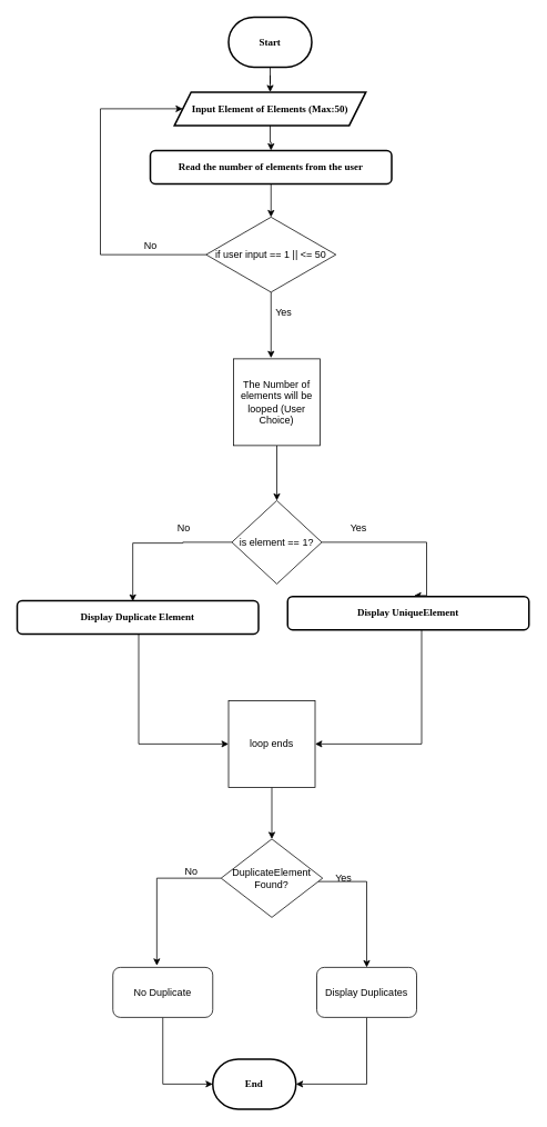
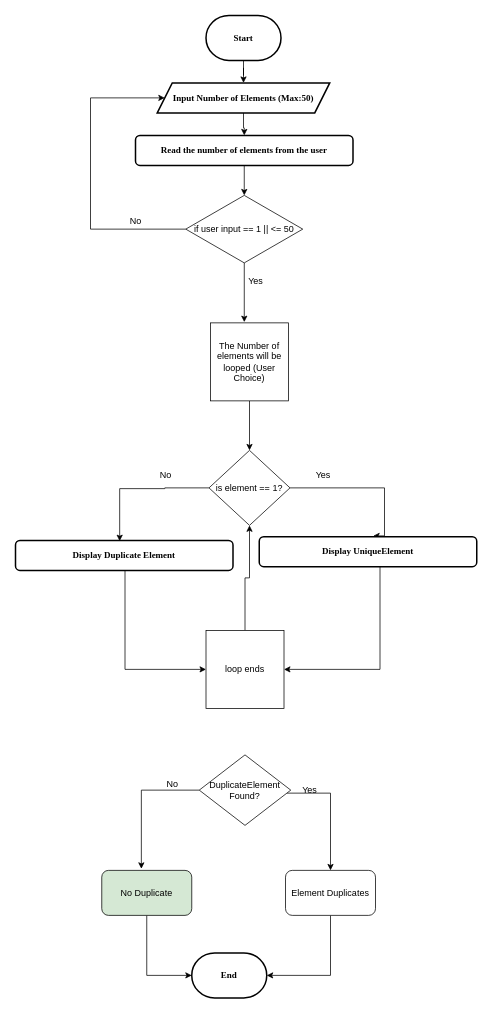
  <mxCell id="0" />
  <mxCell id="1" parent="0" />
  <mxCell id="2" value="" style="edgeStyle=orthogonalEdgeStyle;rounded=0;orthogonalLoop=1;jettySize=auto;html=1;fontFamily=Garamond;fontStyle=1" edge="1" parent="1" source="3" target="5"><mxGeometry relative="1" as="geometry" /></mxCell>
  <mxCell id="3" value="Start" style="strokeWidth=2;html=1;shape=mxgraph.flowchart.terminator;whiteSpace=wrap;fontFamily=Garamond;fontStyle=1" vertex="1" parent="1"><mxGeometry x="274" y="20" width="100" height="60" as="geometry" /></mxCell>
  <mxCell id="4" value="" style="edgeStyle=orthogonalEdgeStyle;rounded=0;orthogonalLoop=1;jettySize=auto;html=1;fontFamily=Garamond;fontStyle=1" edge="1" parent="1" source="5" target="7"><mxGeometry relative="1" as="geometry" /></mxCell>
- <mxCell id="5" value="Input Element of Elements (Max:50)" style="shape=parallelogram;perimeter=parallelogramPerimeter;whiteSpace=wrap;html=1;fixedSize=1;strokeWidth=2;fontFamily=Garamond;fontStyle=1" vertex="1" parent="1"><mxGeometry x="209" y="110" width="230" height="40" as="geometry" /></mxCell>
+ <mxCell id="5" value="Input Number of Elements (Max:50)" style="shape=parallelogram;perimeter=parallelogramPerimeter;whiteSpace=wrap;html=1;fixedSize=1;strokeWidth=2;fontFamily=Garamond;fontStyle=1" vertex="1" parent="1"><mxGeometry x="209" y="110" width="230" height="40" as="geometry" /></mxCell>
  <mxCell id="6" style="edgeStyle=orthogonalEdgeStyle;rounded=0;orthogonalLoop=1;jettySize=auto;html=1;" edge="1" parent="1" source="7" target="10"><mxGeometry relative="1" as="geometry" /></mxCell>
  <mxCell id="7" value="Read the number of elements from the user" style="rounded=1;whiteSpace=wrap;html=1;strokeWidth=2;fontFamily=Garamond;fontStyle=1" vertex="1" parent="1"><mxGeometry x="180" y="180" width="290" height="40" as="geometry" /></mxCell>
  <mxCell id="8" style="edgeStyle=orthogonalEdgeStyle;rounded=0;orthogonalLoop=1;jettySize=auto;html=1;" edge="1" parent="1" source="10" target="5"><mxGeometry relative="1" as="geometry"><mxPoint x="120" y="160" as="targetPoint" /><Array as="points"><mxPoint x="120" y="305" /><mxPoint x="120" y="130" /></Array></mxGeometry></mxCell>
  <mxCell id="9" style="edgeStyle=orthogonalEdgeStyle;rounded=0;orthogonalLoop=1;jettySize=auto;html=1;entryX=0.433;entryY=-0.01;entryDx=0;entryDy=0;entryPerimeter=0;" edge="1" parent="1" source="10" target="13"><mxGeometry relative="1" as="geometry" /></mxCell>
  <mxCell id="10" value="if user input == 1 || &amp;lt;= 50" style="rhombus;whiteSpace=wrap;html=1;" vertex="1" parent="1"><mxGeometry x="247" y="260" width="156" height="90" as="geometry" /></mxCell>
  <mxCell id="11" value="No" style="text;html=1;align=center;verticalAlign=middle;resizable=0;points=[];autosize=1;strokeColor=none;fillColor=none;" vertex="1" parent="1"><mxGeometry x="160" y="280" width="40" height="30" as="geometry" /></mxCell>
  <mxCell id="12" style="edgeStyle=orthogonalEdgeStyle;rounded=0;orthogonalLoop=1;jettySize=auto;html=1;" edge="1" parent="1" source="13" target="16"><mxGeometry relative="1" as="geometry"><mxPoint x="332" y="590" as="targetPoint" /></mxGeometry></mxCell>
  <mxCell id="13" value="The Number of elements will be looped (User Choice)" style="whiteSpace=wrap;html=1;aspect=fixed;" vertex="1" parent="1"><mxGeometry x="280" y="430" width="104" height="104" as="geometry" /></mxCell>
  <mxCell id="14" style="edgeStyle=orthogonalEdgeStyle;rounded=0;orthogonalLoop=1;jettySize=auto;html=1;entryX=0.524;entryY=-0.025;entryDx=0;entryDy=0;entryPerimeter=0;" edge="1" parent="1" source="16" target="18"><mxGeometry relative="1" as="geometry"><mxPoint x="510" y="710" as="targetPoint" /><Array as="points"><mxPoint x="512" y="650" /></Array></mxGeometry></mxCell>
  <mxCell id="15" style="edgeStyle=orthogonalEdgeStyle;rounded=0;orthogonalLoop=1;jettySize=auto;html=1;entryX=0.479;entryY=0.025;entryDx=0;entryDy=0;entryPerimeter=0;" edge="1" parent="1" source="16" target="34"><mxGeometry relative="1" as="geometry"><mxPoint x="160" y="700" as="targetPoint" /><Array as="points"><mxPoint x="219" y="650" /><mxPoint x="219" y="651" /><mxPoint x="159" y="651" /></Array></mxGeometry></mxCell>
  <mxCell id="16" value="is element == 1?" style="rhombus;whiteSpace=wrap;html=1;" vertex="1" parent="1"><mxGeometry x="278" y="600" width="108" height="100" as="geometry" /></mxCell>
  <mxCell id="17" style="edgeStyle=orthogonalEdgeStyle;rounded=0;orthogonalLoop=1;jettySize=auto;html=1;entryX=1;entryY=0.5;entryDx=0;entryDy=0;" edge="1" parent="1" source="18" target="20"><mxGeometry relative="1" as="geometry"><mxPoint x="505" y="900" as="targetPoint" /><Array as="points"><mxPoint x="506" y="892" /></Array></mxGeometry></mxCell>
  <mxCell id="18" value="Display UniqueElement" style="rounded=1;whiteSpace=wrap;html=1;strokeWidth=2;fontFamily=Garamond;fontStyle=1" vertex="1" parent="1"><mxGeometry x="345" y="715" width="290" height="40" as="geometry" /></mxCell>
- <mxCell id="19" value="" style="edgeStyle=orthogonalEdgeStyle;rounded=0;orthogonalLoop=1;jettySize=auto;html=1;" edge="1" parent="1" source="20" target="25"><mxGeometry relative="1" as="geometry" /></mxCell>
+ <mxCell id="19" value="" style="edgeStyle=orthogonalEdgeStyle;rounded=0;orthogonalLoop=1;jettySize=auto;html=1;" edge="1" parent="1" source="20" target="16"><mxGeometry relative="1" as="geometry" /></mxCell>
  <mxCell id="20" value="loop ends" style="whiteSpace=wrap;html=1;aspect=fixed;" vertex="1" parent="1"><mxGeometry x="274" y="840" width="104" height="104" as="geometry" /></mxCell>
  <mxCell id="21" value="No" style="text;html=1;align=center;verticalAlign=middle;resizable=0;points=[];autosize=1;strokeColor=none;fillColor=none;" vertex="1" parent="1"><mxGeometry x="200" y="618" width="40" height="30" as="geometry" /></mxCell>
  <mxCell id="22" value="Yes" style="text;html=1;align=center;verticalAlign=middle;resizable=0;points=[];autosize=1;strokeColor=none;fillColor=none;" vertex="1" parent="1"><mxGeometry x="410" y="618" width="40" height="30" as="geometry" /></mxCell>
  <mxCell id="23" style="edgeStyle=orthogonalEdgeStyle;rounded=0;orthogonalLoop=1;jettySize=auto;html=1;" edge="1" parent="1" source="25" target="27"><mxGeometry relative="1" as="geometry"><mxPoint x="440" y="1190" as="targetPoint" /><Array as="points"><mxPoint x="440" y="1057" /></Array></mxGeometry></mxCell>
  <mxCell id="24" style="edgeStyle=orthogonalEdgeStyle;rounded=0;orthogonalLoop=1;jettySize=auto;html=1;entryX=0.44;entryY=-0.036;entryDx=0;entryDy=0;entryPerimeter=0;" edge="1" parent="1" source="25" target="29"><mxGeometry relative="1" as="geometry" /></mxCell>
  <mxCell id="25" value="DuplicateElement Found?" style="rhombus;whiteSpace=wrap;html=1;" vertex="1" parent="1"><mxGeometry x="265" y="1006" width="122" height="94" as="geometry" /></mxCell>
  <mxCell id="26" style="edgeStyle=orthogonalEdgeStyle;rounded=0;orthogonalLoop=1;jettySize=auto;html=1;entryX=1;entryY=0.5;entryDx=0;entryDy=0;entryPerimeter=0;" edge="1" parent="1" source="27" target="32"><mxGeometry relative="1" as="geometry"><mxPoint x="440" y="1310" as="targetPoint" /><Array as="points"><mxPoint x="440" y="1300" /></Array></mxGeometry></mxCell>
- <mxCell id="27" value="Display Duplicates" style="rounded=1;whiteSpace=wrap;html=1;" vertex="1" parent="1"><mxGeometry x="380" y="1160" width="120" height="60" as="geometry" /></mxCell>
+ <mxCell id="27" value="Element Duplicates" style="rounded=1;whiteSpace=wrap;html=1;" vertex="1" parent="1"><mxGeometry x="380" y="1160" width="120" height="60" as="geometry" /></mxCell>
  <mxCell id="28" style="edgeStyle=orthogonalEdgeStyle;rounded=0;orthogonalLoop=1;jettySize=auto;html=1;entryX=0;entryY=0.5;entryDx=0;entryDy=0;entryPerimeter=0;" edge="1" parent="1" source="29" target="32"><mxGeometry relative="1" as="geometry"><mxPoint x="195" y="1310" as="targetPoint" /><Array as="points"><mxPoint x="195" y="1300" /></Array></mxGeometry></mxCell>
- <mxCell id="29" value="No Duplicate" style="rounded=1;whiteSpace=wrap;html=1;" vertex="1" parent="1"><mxGeometry x="135" y="1160" width="120" height="60" as="geometry" /></mxCell>
+ <mxCell id="29" value="No Duplicate" style="rounded=1;whiteSpace=wrap;html=1;fillColor=#d5e8d4;" vertex="1" parent="1"><mxGeometry x="135" y="1160" width="120" height="60" as="geometry" /></mxCell>
  <mxCell id="30" value="No" style="text;html=1;align=center;verticalAlign=middle;resizable=0;points=[];autosize=1;strokeColor=none;fillColor=none;" vertex="1" parent="1"><mxGeometry x="209" y="1030" width="40" height="30" as="geometry" /></mxCell>
  <mxCell id="31" value="Yes" style="text;html=1;align=center;verticalAlign=middle;resizable=0;points=[];autosize=1;strokeColor=none;fillColor=none;" vertex="1" parent="1"><mxGeometry x="392" y="1038" width="40" height="30" as="geometry" /></mxCell>
  <mxCell id="32" value="End" style="strokeWidth=2;html=1;shape=mxgraph.flowchart.terminator;whiteSpace=wrap;fontFamily=Garamond;fontStyle=1" vertex="1" parent="1"><mxGeometry x="255" y="1270" width="100" height="60" as="geometry" /></mxCell>
  <mxCell id="33" style="edgeStyle=orthogonalEdgeStyle;rounded=0;orthogonalLoop=1;jettySize=auto;html=1;entryX=0;entryY=0.5;entryDx=0;entryDy=0;" edge="1" parent="1" source="34" target="20"><mxGeometry relative="1" as="geometry"><mxPoint x="165" y="890" as="targetPoint" /><Array as="points"><mxPoint x="166" y="892" /></Array></mxGeometry></mxCell>
  <mxCell id="34" value="Display Duplicate Element" style="rounded=1;whiteSpace=wrap;html=1;strokeWidth=2;fontFamily=Garamond;fontStyle=1" vertex="1" parent="1"><mxGeometry x="20" y="720" width="290" height="40" as="geometry" /></mxCell>
  <mxCell id="35" value="Yes" style="text;html=1;align=center;verticalAlign=middle;resizable=0;points=[];autosize=1;strokeColor=none;fillColor=none;" vertex="1" parent="1"><mxGeometry x="320" y="360" width="40" height="30" as="geometry" /></mxCell>
